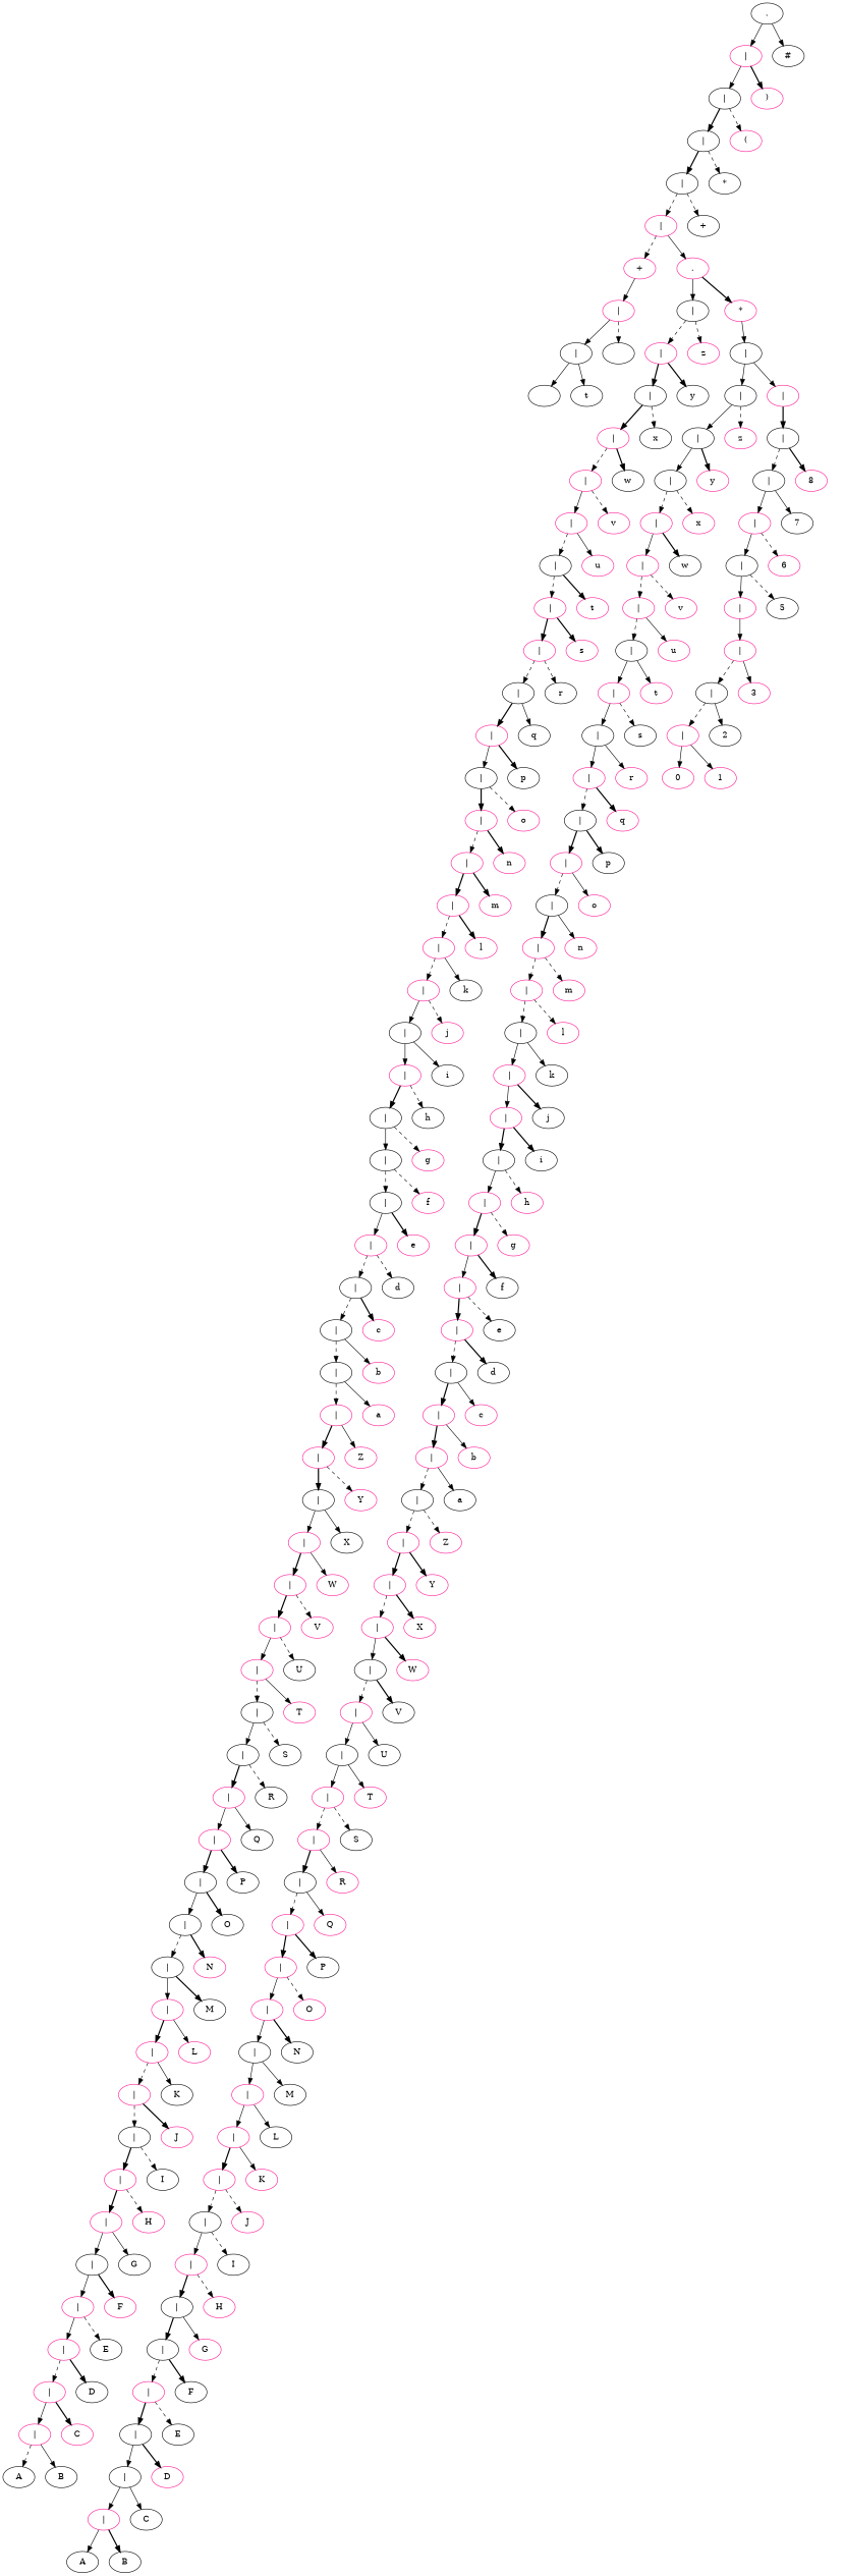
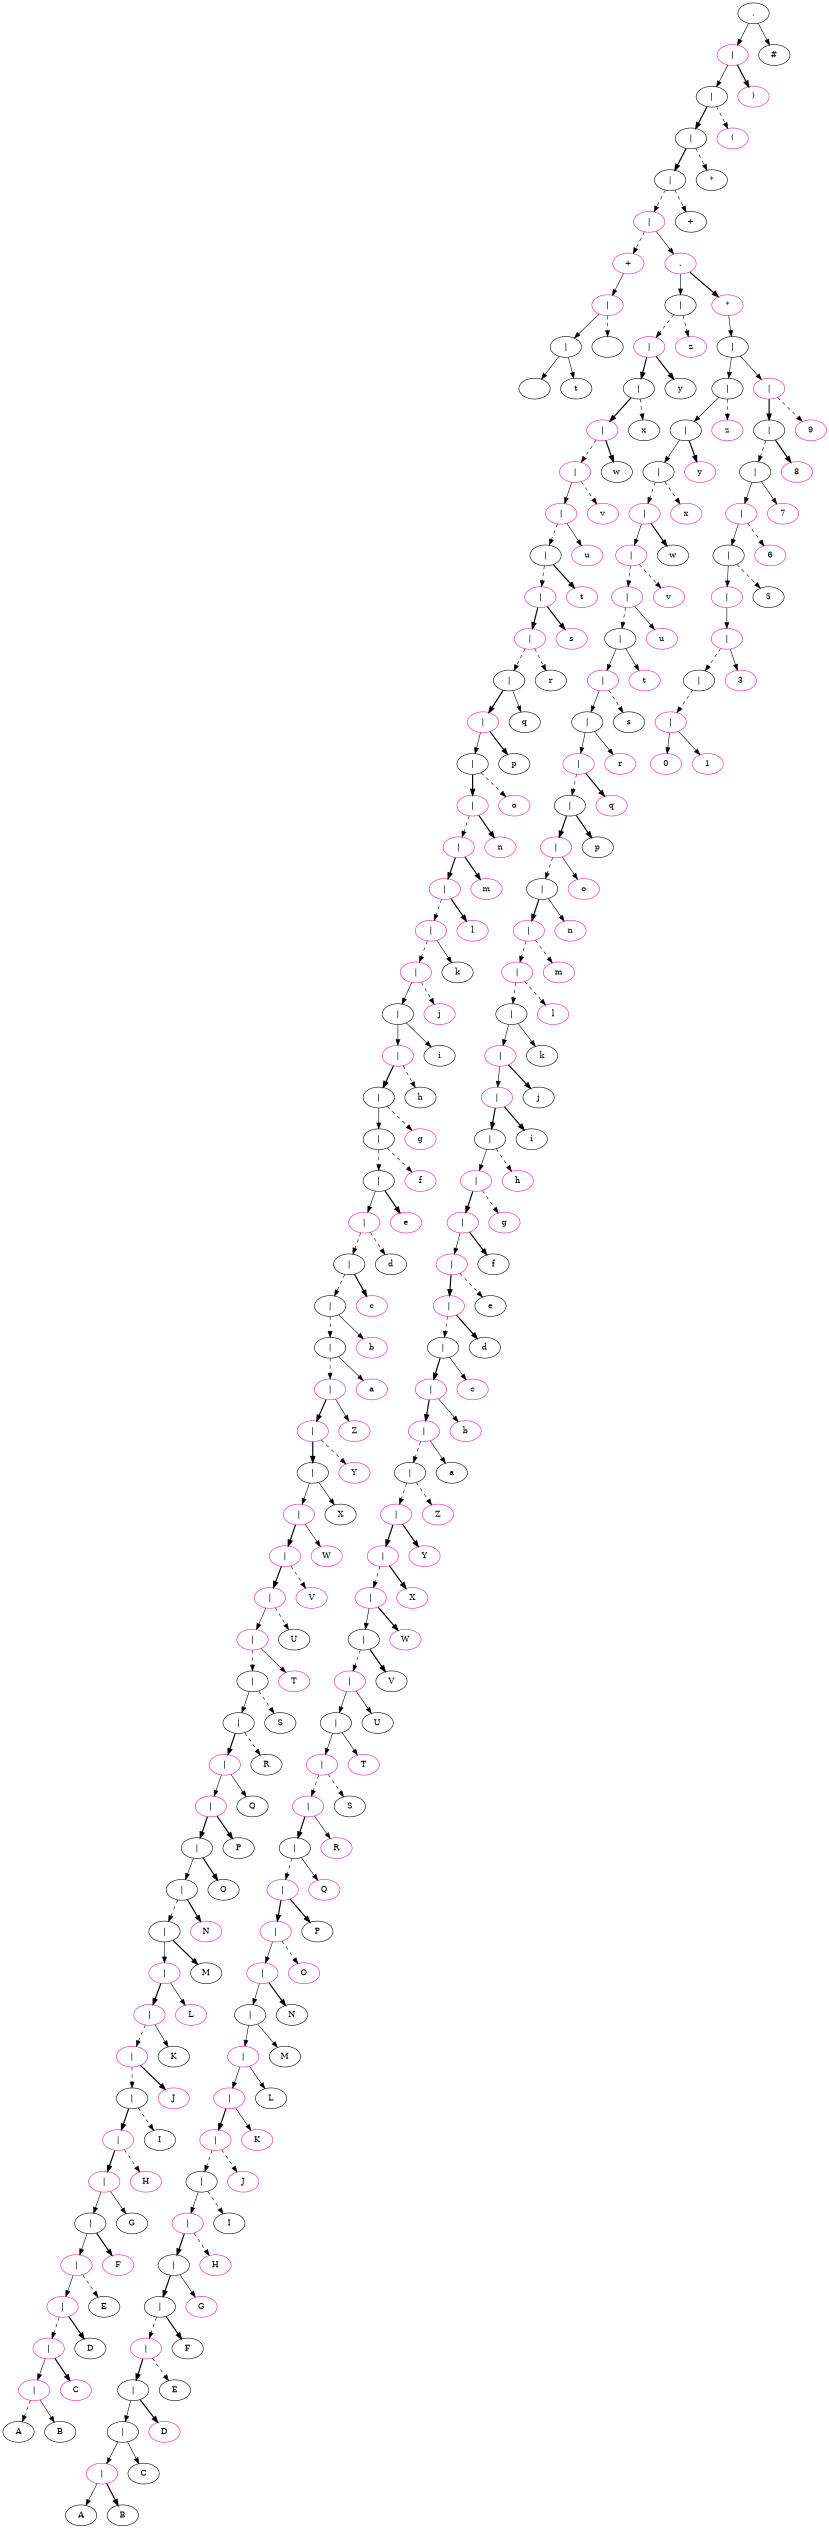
  digraph {
    node [color=deeppink]
    edge [style=solid]
    n1 [color=black label="."]
    n2 [label="|"]
    n3 [color=black label="#"]
    n4 [color=black label="|"]
    n5 [label=")"]
    n6 [color=black label="|"]
    n7 [label="("]
    n8 [color=black label="|"]
    n9 [color=black label="*"]
    n10 [label="|"]
    n11 [color=black label="+"]
    n12 [label="+"]
    n13 [label="."]
    n14 [label="|"]
    n15 [color=black label="|"]
    n16 [label="*"]
    n17 [color=black label="|"]
    n18 [color=black label="\n"]
    n19 [color=black label=" "]
    n20 [color=black label="\t"]
    n21 [label="|"]
    n22 [label=z]
    n23 [color=black label="|"]
    n24 [color=black label="|"]
    n25 [color=black label=y]
    n26 [label="|"]
    n27 [color=black label=x]
    n28 [label="|"]
    n29 [color=black label=w]
    n30 [label="|"]
    n31 [label=v]
    n32 [color=black label="|"]
    n33 [label=u]
    n34 [label="|"]
    n35 [label=t]
    n36 [label="|"]
    n37 [label=s]
    n38 [color=black label="|"]
    n39 [color=black label=r]
    n40 [label="|"]
    n41 [color=black label=q]
    n42 [color=black label="|"]
    n43 [color=black label=p]
    n44 [label="|"]
    n45 [label=o]
    n46 [label="|"]
    n47 [label=n]
    n48 [label="|"]
    n49 [label=m]
    n50 [label="|"]
    n51 [label=l]
    n52 [label="|"]
    n53 [color=black label=k]
    n54 [color=black label="|"]
    n55 [label=j]
    n56 [label="|"]
    n57 [color=black label=i]
    n58 [color=black label="|"]
    n59 [color=black label=h]
    n60 [color=black label="|"]
    n61 [label=g]
    n62 [color=black label="|"]
    n63 [label=f]
    n64 [label="|"]
    n65 [label=e]
    n66 [color=black label="|"]
    n67 [color=black label=d]
    n68 [color=black label="|"]
    n69 [label=c]
    n70 [color=black label="|"]
    n71 [label=b]
    n72 [label="|"]
    n73 [label=a]
    n74 [label="|"]
    n75 [label=Z]
    n76 [color=black label="|"]
    n77 [label=Y]
    n78 [label="|"]
    n79 [color=black label=X]
    n80 [label="|"]
    n81 [label=W]
    n82 [label="|"]
    n83 [label=V]
    n84 [label="|"]
    n85 [color=black label=U]
    n86 [color=black label="|"]
    n87 [label=T]
    n88 [color=black label="|"]
    n89 [color=black label=S]
    n90 [label="|"]
    n91 [color=black label=R]
    n92 [label="|"]
    n93 [color=black label=Q]
    n94 [color=black label="|"]
    n95 [color=black label=P]
    n96 [color=black label="|"]
    n97 [color=black label=O]
    n98 [color=black label="|"]
    n99 [label=N]
    n100 [label="|"]
    n101 [color=black label=M]
    n102 [label="|"]
    n103 [label=L]
    n104 [label="|"]
    n105 [color=black label=K]
    n106 [color=black label="|"]
    n107 [label=J]
    n108 [label="|"]
    n109 [color=black label=I]
    n110 [label="|"]
    n111 [label=H]
    n112 [color=black label="|"]
    n113 [color=black label=G]
    n114 [label="|"]
    n115 [label=F]
    n116 [label="|"]
    n117 [color=black label=E]
    n118 [label="|"]
    n119 [color=black label=D]
    n120 [label="|"]
    n121 [label=C]
    n122 [color=black label=A]
    n123 [color=black label=B]
    n124 [color=black label="|"]
    n125 [label="|"]
    n126 [color=black label="|"]
    n127 [label=z]
    n128 [color=black label="|"]
+   n129 [label=9]
    n130 [color=black label="|"]
    n131 [label=y]
    n132 [label="|"]
    n133 [label=x]
    n134 [label="|"]
    n135 [color=black label=w]
    n136 [label="|"]
    n137 [label=v]
    n138 [color=black label="|"]
    n139 [label=u]
    n140 [label="|"]
    n141 [label=t]
    n142 [color=black label="|"]
    n143 [color=black label=s]
    n144 [label="|"]
    n145 [label=r]
    n146 [color=black label="|"]
    n147 [label=q]
    n148 [label="|"]
    n149 [color=black label=p]
    n150 [color=black label="|"]
    n151 [label=o]
    n152 [label="|"]
    n153 [label=n]
    n154 [label="|"]
    n155 [label=m]
    n156 [color=black label="|"]
    n157 [label=l]
    n158 [label="|"]
    n159 [color=black label=k]
    n160 [label="|"]
    n161 [color=black label=j]
    n162 [color=black label="|"]
    n163 [color=black label=i]
    n164 [label="|"]
    n165 [label=h]
    n166 [label="|"]
    n167 [label=g]
    n168 [label="|"]
    n169 [color=black label=f]
    n170 [label="|"]
    n171 [color=black label=e]
    n172 [color=black label="|"]
    n173 [color=black label=d]
    n174 [label="|"]
    n175 [label=c]
    n176 [label="|"]
    n177 [label=b]
    n178 [color=black label="|"]
    n179 [color=black label=a]
    n180 [label="|"]
    n181 [label=Z]
    n182 [label="|"]
    n183 [label=Y]
    n184 [label="|"]
    n185 [label=X]
    n186 [color=black label="|"]
    n187 [label=W]
    n188 [label="|"]
    n189 [color=black label=V]
    n190 [color=black label="|"]
    n191 [color=black label=U]
    n192 [label="|"]
    n193 [label=T]
    n194 [label="|"]
    n195 [color=black label=S]
    n196 [color=black label="|"]
    n197 [label=R]
    n198 [label="|"]
    n199 [label=Q]
    n200 [label="|"]
    n201 [color=black label=P]
    n202 [label="|"]
    n203 [label=O]
    n204 [color=black label="|"]
    n205 [color=black label=N]
    n206 [label="|"]
    n207 [color=black label=M]
    n208 [label="|"]
    n209 [color=black label=L]
    n210 [label="|"]
    n211 [label=K]
    n212 [color=black label="|"]
    n213 [label=J]
    n214 [label="|"]
    n215 [color=black label=I]
    n216 [color=black label="|"]
    n217 [label=H]
    n218 [color=black label="|"]
    n219 [label=G]
    n220 [label="|"]
    n221 [color=black label=F]
    n222 [color=black label="|"]
    n223 [color=black label=E]
    n224 [color=black label="|"]
    n225 [label=D]
    n226 [label="|"]
    n227 [color=black label=C]
    n228 [color=black label=A]
    n229 [color=black label=B]
    n230 [color=black label="|"]
    n231 [label=8]
    n232 [label="|"]
-   n233 [color=black label=7]
+   n233 [label=7]
    n234 [color=black label="|"]
    n235 [label=6]
    n236 [label="|"]
    n237 [color=black label=5]
    n238 [label="|"]
    n239 [color=black label="|"]
    n240 [label=3]
    n241 [label="|"]
-   n242 [color=black label=2]
    n243 [label=0]
    n244 [label=1]
    n1 -> n2
    n1 -> n3
    n2 -> n4
    n2 -> n5 [style=bold]
    n4 -> n6 [style=bold]
    n4 -> n7 [style=dashed]
    n6 -> n8 [style=bold]
    n6 -> n9 [style=dashed]
    n8 -> n10 [style=dashed]
    n8 -> n11 [style=dashed]
    n10 -> n12 [style=dashed]
    n10 -> n13
    n12 -> n14
    n13 -> n15
    n13 -> n16 [style=bold]
    n14 -> n17
    n14 -> n18 [style=dashed]
    n15 -> n21 [style=dashed]
    n15 -> n22 [style=dashed]
    n16 -> n23
    n17 -> n19
    n17 -> n20
    n21 -> n24 [style=bold]
    n21 -> n25 [style=bold]
    n23 -> n124
    n23 -> n125
    n24 -> n26 [style=bold]
    n24 -> n27 [style=dashed]
    n26 -> n28 [style=dashed]
    n26 -> n29 [style=bold]
    n28 -> n30
    n28 -> n31 [style=dashed]
    n30 -> n32 [style=dashed]
    n30 -> n33
    n32 -> n34 [style=dashed]
    n32 -> n35 [style=bold]
    n34 -> n36 [style=bold]
    n34 -> n37 [style=bold]
    n36 -> n38 [style=dashed]
    n36 -> n39 [style=dashed]
    n38 -> n40 [style=bold]
    n38 -> n41
    n40 -> n42
    n40 -> n43 [style=bold]
    n42 -> n44 [style=bold]
    n42 -> n45 [style=dashed]
    n44 -> n46 [style=dashed]
    n44 -> n47 [style=bold]
    n46 -> n48 [style=bold]
    n46 -> n49 [style=bold]
    n48 -> n50 [style=dashed]
    n48 -> n51 [style=bold]
    n50 -> n52 [style=dashed]
    n50 -> n53
    n52 -> n54
    n52 -> n55 [style=dashed]
    n54 -> n56
    n54 -> n57
    n56 -> n58 [style=bold]
    n56 -> n59 [style=dashed]
    n58 -> n60
    n58 -> n61 [style=dashed]
    n60 -> n62 [style=dashed]
    n60 -> n63 [style=dashed]
    n62 -> n64
    n62 -> n65 [style=bold]
    n64 -> n66 [style=dashed]
    n64 -> n67 [style=dashed]
    n66 -> n68 [style=dashed]
    n66 -> n69 [style=bold]
    n68 -> n70 [style=dashed]
    n68 -> n71
    n70 -> n72 [style=dashed]
    n70 -> n73
    n72 -> n74 [style=bold]
    n72 -> n75
    n74 -> n76 [style=bold]
    n74 -> n77 [style=dashed]
    n76 -> n78
    n76 -> n79
    n78 -> n80 [style=bold]
    n78 -> n81
    n80 -> n82 [style=bold]
    n80 -> n83 [style=dashed]
    n82 -> n84
    n82 -> n85 [style=dashed]
    n84 -> n86 [style=dashed]
    n84 -> n87
    n86 -> n88
    n86 -> n89 [style=dashed]
    n88 -> n90 [style=bold]
    n88 -> n91 [style=dashed]
    n90 -> n92
    n90 -> n93
    n92 -> n94 [style=bold]
    n92 -> n95 [style=bold]
    n94 -> n96
    n94 -> n97 [style=bold]
    n96 -> n98 [style=dashed]
    n96 -> n99 [style=bold]
    n98 -> n100
    n98 -> n101 [style=bold]
    n100 -> n102 [style=bold]
    n100 -> n103
    n102 -> n104 [style=dashed]
    n102 -> n105
    n104 -> n106 [style=dashed]
    n104 -> n107 [style=bold]
    n106 -> n108 [style=bold]
    n106 -> n109 [style=dashed]
    n108 -> n110 [style=bold]
    n108 -> n111 [style=dashed]
    n110 -> n112
    n110 -> n113
    n112 -> n114
    n112 -> n115 [style=bold]
    n114 -> n116
    n114 -> n117 [style=dashed]
    n116 -> n118 [style=dashed]
    n116 -> n119 [style=bold]
    n118 -> n120
    n118 -> n121 [style=bold]
    n120 -> n122 [style=dashed]
    n120 -> n123
    n124 -> n126
    n124 -> n127 [style=dashed]
    n125 -> n128 [style=bold]
+   n125 -> n129 [style=dashed]
    n126 -> n130
    n126 -> n131 [style=bold]
    n128 -> n230 [style=dashed]
    n128 -> n231 [style=bold]
    n130 -> n132 [style=dashed]
    n130 -> n133 [style=dashed]
    n132 -> n134
    n132 -> n135 [style=bold]
    n134 -> n136 [style=dashed]
    n134 -> n137 [style=dashed]
    n136 -> n138 [style=dashed]
    n136 -> n139
    n138 -> n140
    n138 -> n141
    n140 -> n142
    n140 -> n143 [style=dashed]
    n142 -> n144
    n142 -> n145
    n144 -> n146 [style=dashed]
    n144 -> n147 [style=bold]
    n146 -> n148 [style=bold]
    n146 -> n149 [style=bold]
    n148 -> n150 [style=dashed]
    n148 -> n151
    n150 -> n152 [style=bold]
    n150 -> n153
    n152 -> n154 [style=dashed]
    n152 -> n155 [style=dashed]
    n154 -> n156 [style=dashed]
    n154 -> n157 [style=dashed]
    n156 -> n158
    n156 -> n159
    n158 -> n160
    n158 -> n161 [style=bold]
    n160 -> n162 [style=bold]
    n160 -> n163 [style=bold]
    n162 -> n164
    n162 -> n165 [style=dashed]
    n164 -> n166 [style=bold]
    n164 -> n167 [style=dashed]
    n166 -> n168
    n166 -> n169 [style=bold]
    n168 -> n170 [style=bold]
    n168 -> n171 [style=dashed]
    n170 -> n172 [style=dashed]
    n170 -> n173 [style=bold]
    n172 -> n174 [style=bold]
    n172 -> n175
    n174 -> n176 [style=bold]
    n174 -> n177
    n176 -> n178 [style=dashed]
    n176 -> n179
    n178 -> n180 [style=dashed]
    n178 -> n181 [style=dashed]
    n180 -> n182 [style=bold]
    n180 -> n183 [style=bold]
    n182 -> n184 [style=dashed]
    n182 -> n185 [style=bold]
    n184 -> n186
    n184 -> n187 [style=bold]
    n186 -> n188 [style=dashed]
    n186 -> n189 [style=bold]
    n188 -> n190
    n188 -> n191
    n190 -> n192
    n190 -> n193
    n192 -> n194 [style=dashed]
    n192 -> n195 [style=dashed]
    n194 -> n196 [style=bold]
    n194 -> n197
    n196 -> n198 [style=dashed]
    n196 -> n199
    n198 -> n200 [style=bold]
    n198 -> n201 [style=bold]
    n200 -> n202
    n200 -> n203 [style=dashed]
    n202 -> n204
    n202 -> n205 [style=bold]
    n204 -> n206
    n204 -> n207
    n206 -> n208
    n206 -> n209
    n208 -> n210 [style=bold]
    n208 -> n211
    n210 -> n212 [style=dashed]
    n210 -> n213 [style=dashed]
    n212 -> n214
    n212 -> n215 [style=dashed]
    n214 -> n216 [style=bold]
    n214 -> n217 [style=dashed]
    n216 -> n218 [style=bold]
    n216 -> n219
    n218 -> n220 [style=dashed]
    n218 -> n221 [style=bold]
    n220 -> n222 [style=bold]
    n220 -> n223 [style=dashed]
    n222 -> n224
    n222 -> n225 [style=bold]
    n224 -> n226
    n224 -> n227
    n226 -> n228
    n226 -> n229 [style=bold]
    n230 -> n232
    n230 -> n233
    n232 -> n234
    n232 -> n235 [style=dashed]
    n234 -> n236
    n234 -> n237 [style=dashed]
    n236 -> n238
    n238 -> n239 [style=dashed]
    n238 -> n240
    n239 -> n241 [style=dashed]
-   n239 -> n242
    n241 -> n243
    n241 -> n244
  }
